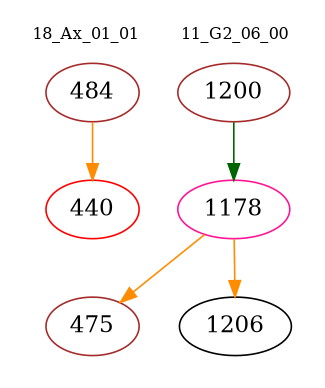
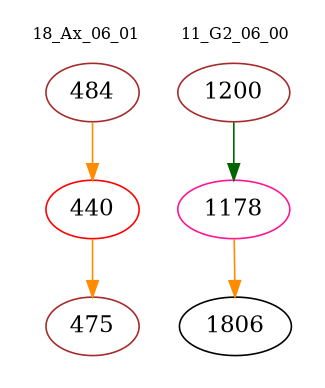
  digraph {
    node [color=brown]
    edge [color=darkorange]
    n1 [label=484]
    n2 [color=red label=440]
    n3 [label=475]
    n4 [label=1200]
    n5 [color=deeppink label=1178]
-   n6 [color=black label=1206]
+   n6 [color=black label=1806]
    subgraph cluster_1 {
      color=white
      fontsize=10
-     label="18_Ax_01_01"
+     label="18_Ax_06_01"
      n1
      n2
      n3
    }
    subgraph cluster_2 {
      color=white
      fontsize=10
      label="11_G2_06_00"
      n4
      n5
      n6
    }
    n1 -> n2
-   n5 -> n3
+   n2 -> n3
    n4 -> n5 [color=darkgreen]
    n5 -> n6
  }
